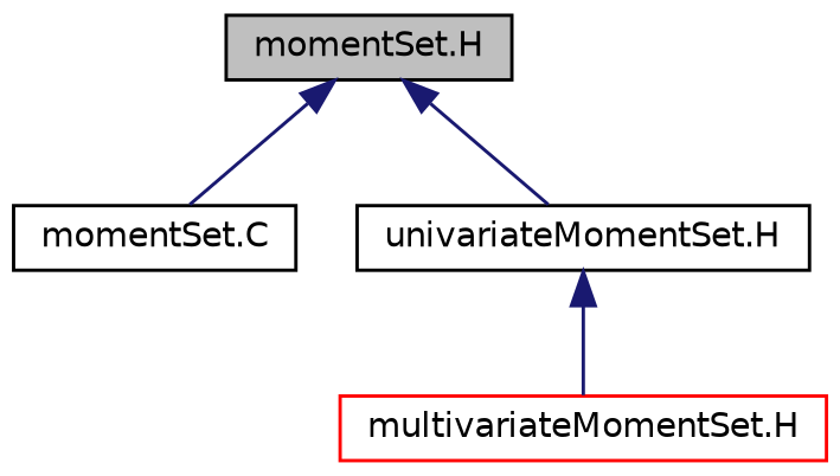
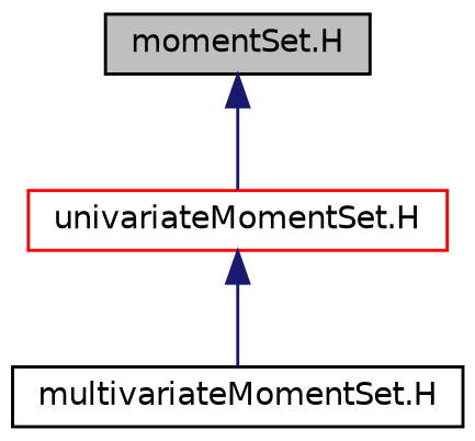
  digraph {
    node [color=black fontname=Helvetica fontsize=10 shape=record]
    edge [color=midnightblue dir=back fontname=Helvetica fontsize=10 labelfontname=Helvetica labelfontsize=10 style=solid]
    n1 [fillcolor=grey75 fontcolor=black height=0.2 label="momentSet.H" style=filled width=0.4]
-   n2 [height=0.2 label="momentSet.C" width=0.4]
-   n3 [height=0.2 label="univariateMomentSet.H" width=0.4]
-   n4 [color=red height=0.2 label="multivariateMomentSet.H" width=0.4]
-   n1 -> n2
+   n3 [color=red height=0.2 label="univariateMomentSet.H" width=0.4]
+   n4 [height=0.2 label="multivariateMomentSet.H" width=0.4]
    n1 -> n3
    n3 -> n4
  }
